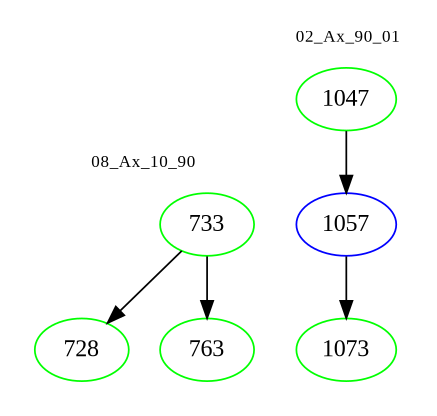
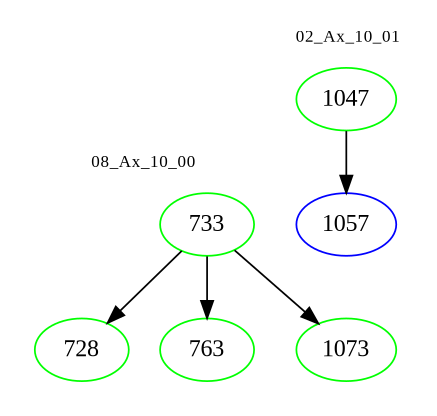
  digraph {
    fontname="Liberation Serif"
    node [color=green fontname="Liberation Serif"]
    edge [color=black fontname="Liberation Serif"]
    n1 [label=728]
    n2 [label=733]
    n3 [label=763]
    n4 [label=1047]
    n5 [color=blue label=1057]
    n6 [label=1073]
    subgraph cluster_1 {
      color=white
      fontsize=10
-     label="08_Ax_10_90"
+     label="08_Ax_10_00"
      n1
      n2
      n3
    }
    subgraph cluster_2 {
      color=white
      fontsize=10
-     label="02_Ax_90_01"
+     label="02_Ax_10_01"
      n4
      n5
      n6
    }
    n2 -> n1
    n2 -> n3
    n4 -> n5
-   n5 -> n6
+   n2 -> n6
  }
